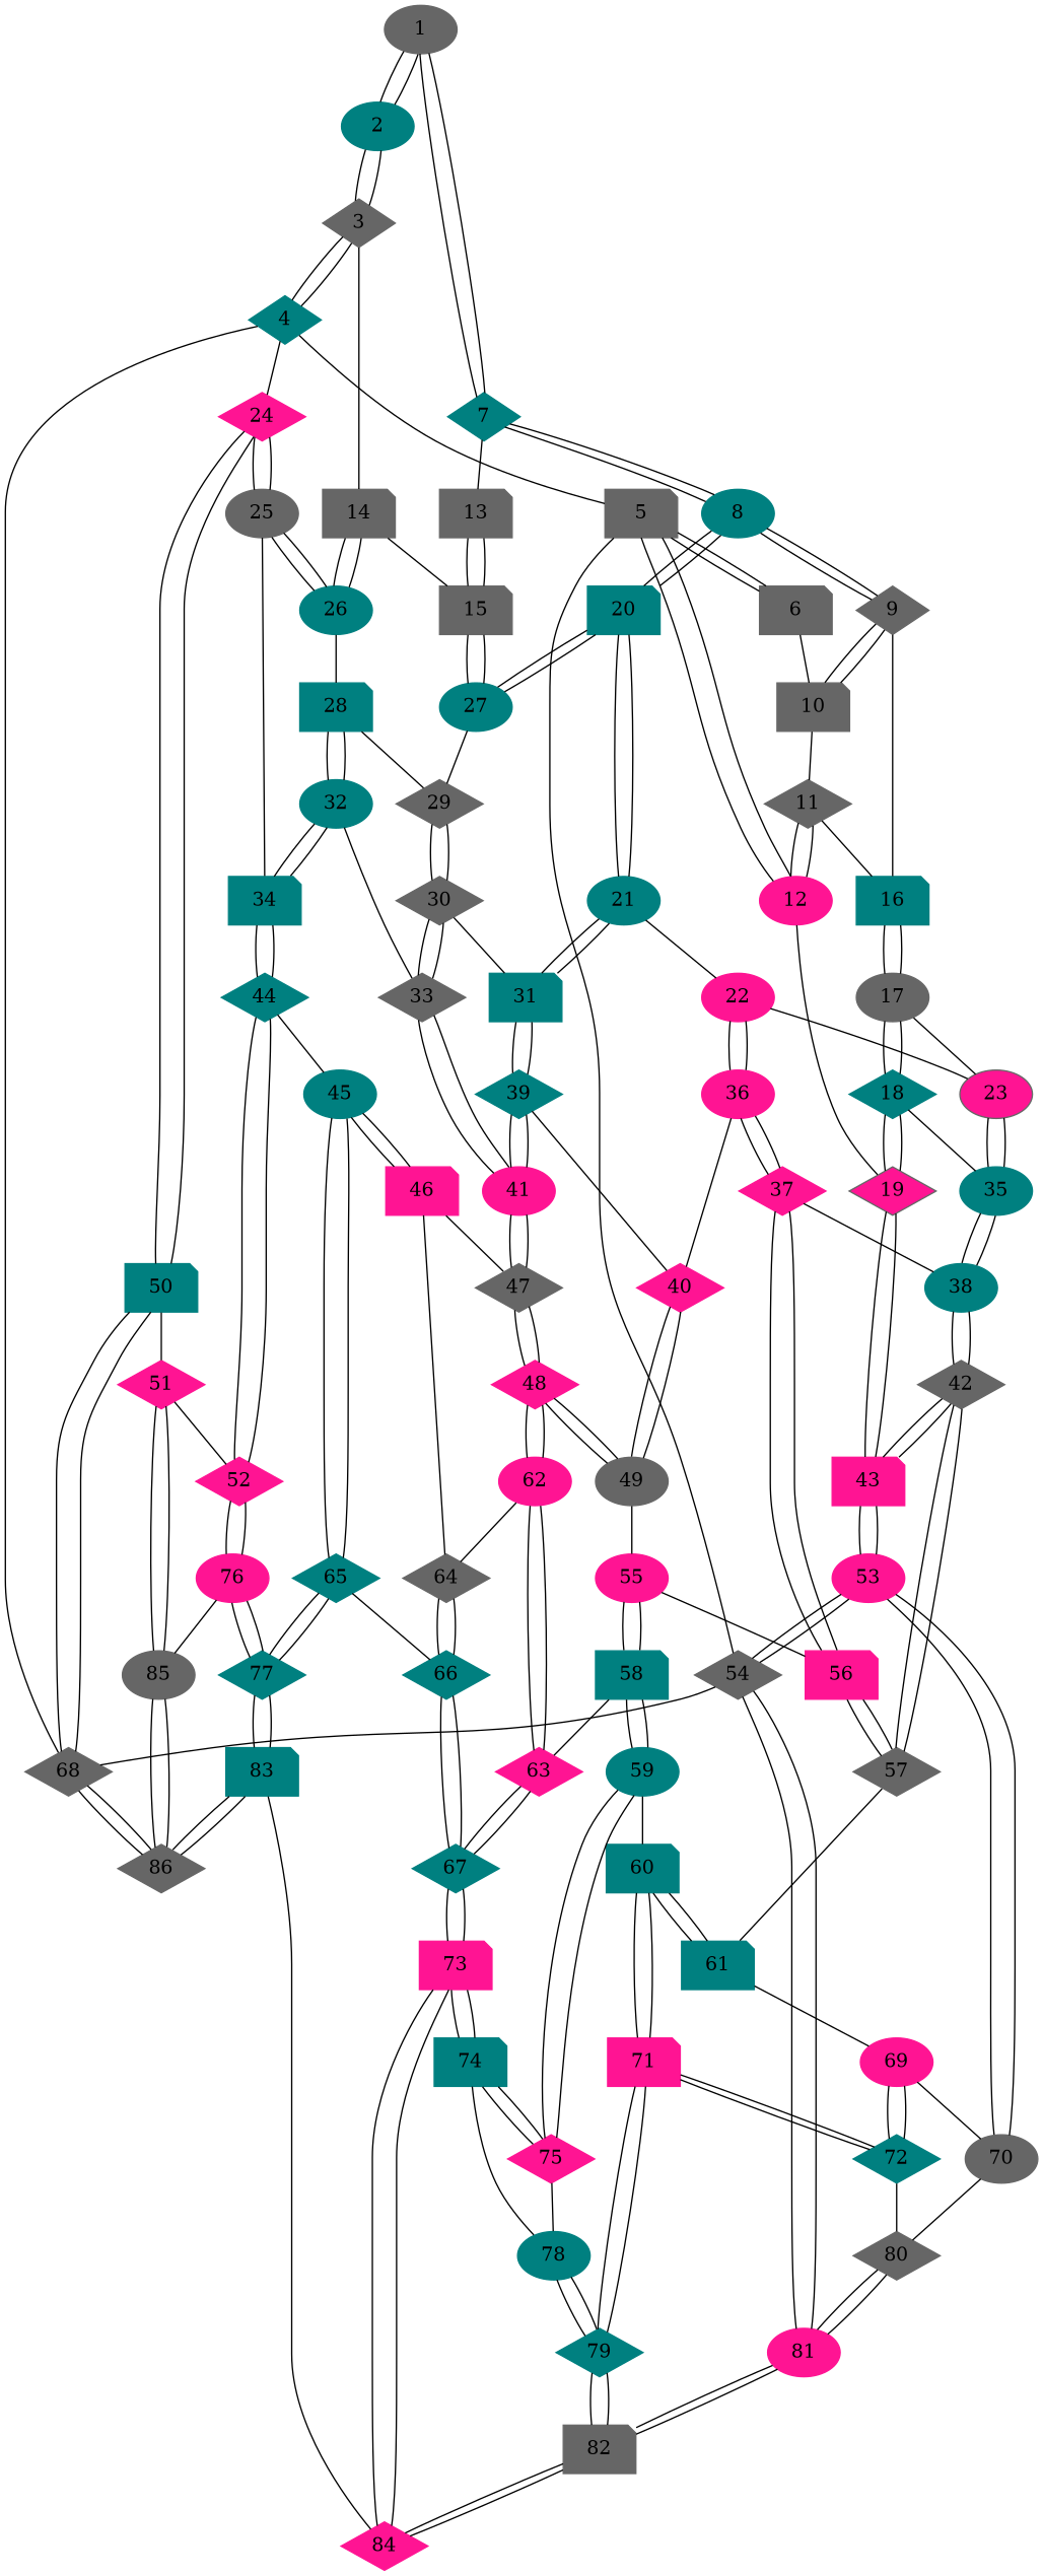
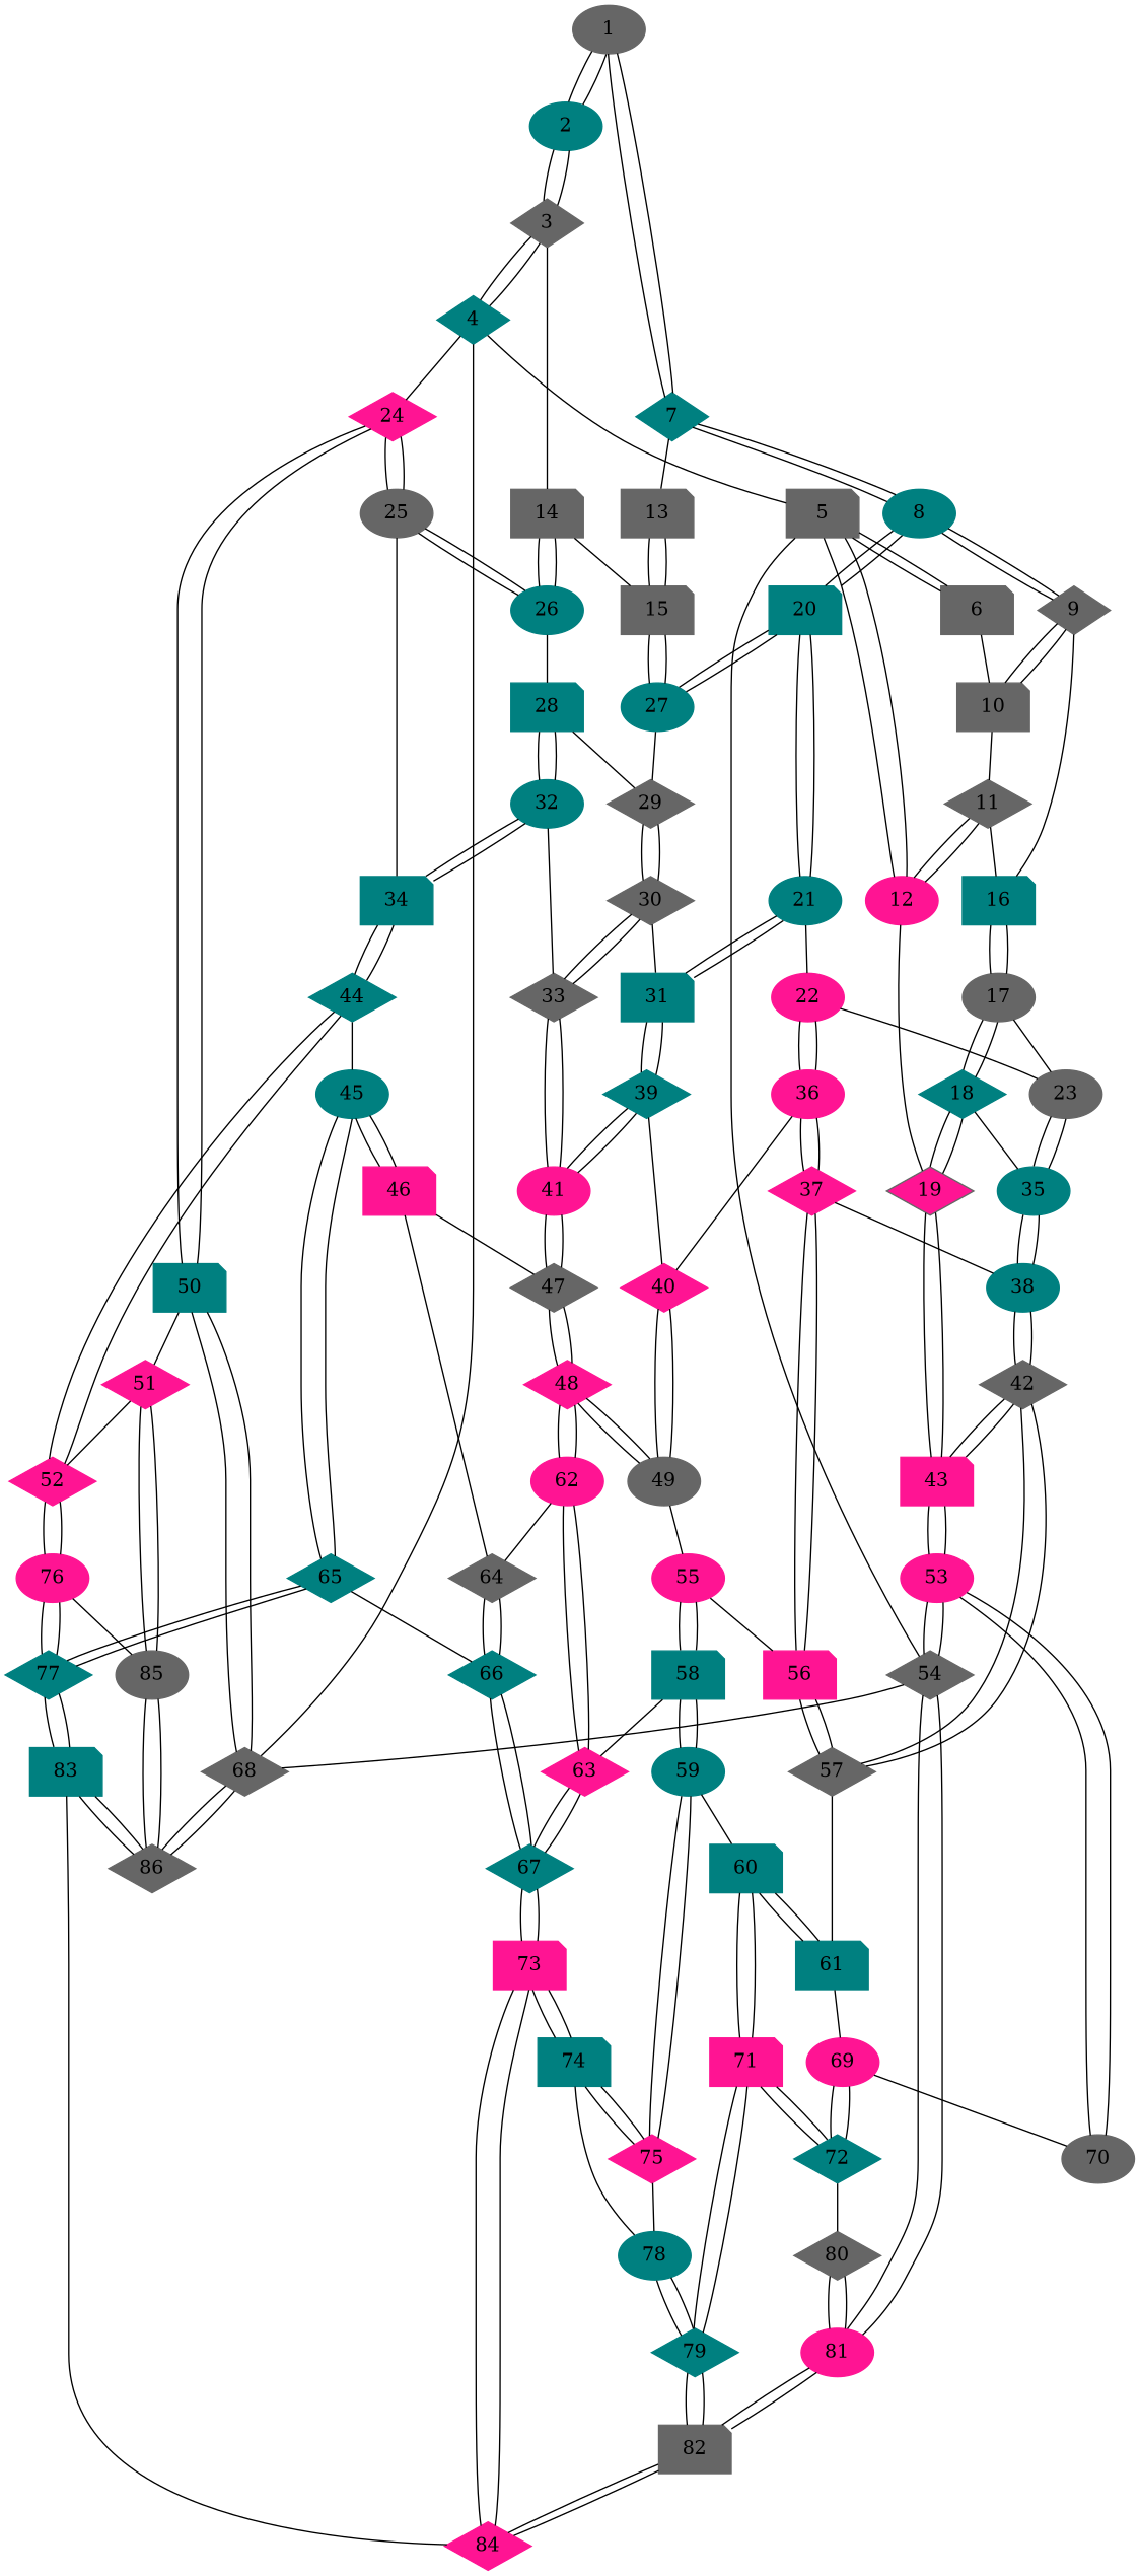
  graph {
    node [color=teal shape=diamond style=filled]
    1 [color=gray40 shape=ellipse]
    2 [shape=ellipse]
    7
    3 [color=gray40]
    8 [shape=ellipse]
    13 [color=gray40 shape=note]
    4
    14 [color=gray40 shape=note]
    5 [color=gray40 shape=note]
    24 [color=deeppink]
    68 [color=gray40]
    15 [color=gray40 shape=note]
    26 [shape=ellipse]
    6 [color=gray40 shape=note]
    12 [color=deeppink shape=ellipse]
    54 [color=gray40]
    25 [color=gray40 shape=ellipse]
    50 [shape=note]
    86 [color=gray40]
    10 [color=gray40 shape=note]
    19 [color=gray40 fillcolor=deeppink]
    81 [color=deeppink shape=ellipse]
    11 [color=gray40]
    9 [color=gray40]
    20 [shape=note]
    16 [shape=note]
    27 [shape=ellipse]
    21 [shape=ellipse]
    17 [color=gray40 shape=ellipse]
    43 [color=deeppink shape=note]
    28 [shape=note]
    29 [color=gray40]
    18
-   23 [color=gray40 shape=ellipse fillcolor=deeppink]
+   23 [color=gray40 shape=ellipse]
    35 [shape=ellipse]
    38 [shape=ellipse]
    53 [color=deeppink shape=ellipse]
    22 [color=deeppink shape=ellipse]
    31 [shape=note]
    36 [color=deeppink shape=ellipse]
    39
    37 [color=deeppink]
    40 [color=deeppink]
    34 [shape=note]
    51 [color=deeppink]
    44
    32 [shape=ellipse]
    30 [color=gray40]
    33 [color=gray40]
    41 [color=deeppink shape=ellipse]
    47 [color=gray40]
    45 [shape=ellipse]
    52 [color=deeppink]
    42 [color=gray40]
    56 [color=deeppink shape=note]
    49 [color=gray40 shape=ellipse]
    57 [color=gray40]
    55 [color=deeppink shape=ellipse]
    48 [color=deeppink]
    61 [shape=note]
    70 [color=gray40 shape=ellipse]
    46 [color=deeppink shape=note]
    65
    76 [color=deeppink shape=ellipse]
    64 [color=gray40]
    66
    77
    62 [color=deeppink shape=ellipse]
    63 [color=deeppink]
    58 [shape=note]
    85 [color=gray40 shape=ellipse]
    80 [color=gray40]
    82 [color=gray40 shape=note]
    59 [shape=ellipse]
    69 [color=deeppink shape=ellipse]
    60 [shape=note]
    75 [color=deeppink]
    67
    71 [color=deeppink shape=note]
    78 [shape=ellipse]
    72
    79
    73 [color=deeppink shape=note]
    83 [shape=note]
    74 [shape=note]
    84 [color=deeppink]
    1 -- 2
    1 -- 2
    1 -- 7
    1 -- 7
    2 -- 3
    2 -- 3
    7 -- 8
    7 -- 8
    7 -- 13
    3 -- 4
    3 -- 4
    3 -- 14
    8 -- 9
    8 -- 9
    8 -- 20
    8 -- 20
    13 -- 15
    13 -- 15
    4 -- 5
    4 -- 24
    4 -- 68
    14 -- 15
    14 -- 26
    14 -- 26
    5 -- 6
    5 -- 6
    5 -- 12
    5 -- 12
    5 -- 54
    24 -- 25
    24 -- 25
    24 -- 50
    24 -- 50
    68 -- 86
    68 -- 86
    15 -- 27
    15 -- 27
    26 -- 28
    6 -- 10
    12 -- 19
    54 -- 68
    54 -- 81
    54 -- 81
    25 -- 26
    25 -- 26
    25 -- 34
    50 -- 68
    50 -- 68
    50 -- 51
    10 -- 11
    19 -- 43
    19 -- 43
    81 -- 82
    81 -- 82
    11 -- 12
    11 -- 12
    11 -- 16
    9 -- 10
    9 -- 10
    9 -- 16
    20 -- 27
    20 -- 27
    20 -- 21
    20 -- 21
    16 -- 17
    16 -- 17
    27 -- 29
    21 -- 22
    21 -- 31
    21 -- 31
    17 -- 18
    17 -- 18
    17 -- 23
    43 -- 53
    43 -- 53
    28 -- 29
    28 -- 32
    28 -- 32
    29 -- 30
    29 -- 30
    18 -- 19
    18 -- 19
    18 -- 35
    23 -- 35
    23 -- 35
    35 -- 38
    35 -- 38
    38 -- 42
    38 -- 42
    53 -- 54
    53 -- 54
    53 -- 70
    53 -- 70
    22 -- 23
    22 -- 36
    22 -- 36
    31 -- 39
    31 -- 39
    36 -- 37
    36 -- 37
    36 -- 40
    39 -- 40
    39 -- 41
    39 -- 41
    37 -- 38
    37 -- 56
    37 -- 56
    40 -- 49
    40 -- 49
    34 -- 44
    34 -- 44
    51 -- 52
    51 -- 85
    51 -- 85
    44 -- 45
    44 -- 52
    44 -- 52
    32 -- 34
    32 -- 34
    32 -- 33
    30 -- 31
    30 -- 33
    30 -- 33
    33 -- 41
    33 -- 41
    41 -- 47
    41 -- 47
    47 -- 48
    47 -- 48
    45 -- 46
    45 -- 46
    45 -- 65
    45 -- 65
    52 -- 76
    52 -- 76
    42 -- 43
    42 -- 43
    42 -- 57
    42 -- 57
    56 -- 57
    56 -- 57
    49 -- 55
    57 -- 61
    55 -- 56
    55 -- 58
    55 -- 58
    48 -- 49
    48 -- 49
    48 -- 62
    48 -- 62
    61 -- 69
-   70 -- 80
    46 -- 47
    46 -- 64
    65 -- 66
    65 -- 77
    65 -- 77
    76 -- 77
    76 -- 77
    76 -- 85
    64 -- 66
    64 -- 66
    66 -- 67
    66 -- 67
    77 -- 83
    77 -- 83
    62 -- 64
    62 -- 63
    62 -- 63
    63 -- 67
    63 -- 67
    58 -- 63
    58 -- 59
    58 -- 59
    85 -- 86
    85 -- 86
    80 -- 81
    80 -- 81
    82 -- 84
    82 -- 84
    59 -- 60
    59 -- 75
    59 -- 75
    69 -- 70
    69 -- 72
    69 -- 72
    60 -- 61
    60 -- 61
    60 -- 71
    60 -- 71
    75 -- 78
    67 -- 73
    67 -- 73
    71 -- 72
    71 -- 72
    71 -- 79
    71 -- 79
    78 -- 79
    78 -- 79
    72 -- 80
    79 -- 82
    79 -- 82
    73 -- 74
    73 -- 74
    73 -- 84
    73 -- 84
    83 -- 86
    83 -- 86
    83 -- 84
    74 -- 75
    74 -- 75
    74 -- 78
  }
